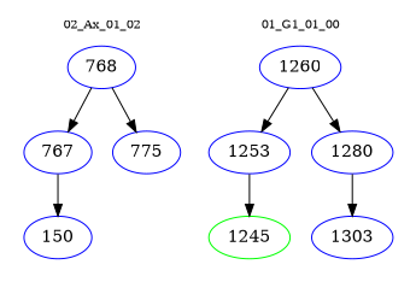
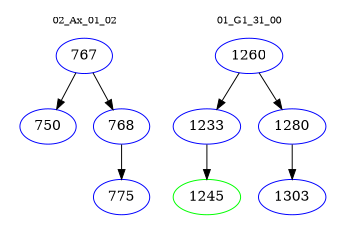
  digraph {
    node [color=blue]
    edge [color=black]
    n1 [label=767]
-   n2 [label=150]
+   n2 [label=750]
    n3 [label=768]
    n4 [label=775]
    n5 [label=1260]
-   n6 [label=1253]
+   n6 [label=1233]
    n7 [label=1280]
    n8 [color=green label=1245]
    n9 [label=1303]
    subgraph cluster_1 {
      color=white
      fontsize=10
      label="02_Ax_01_02"
      n1
      n2
      n3
      n4
    }
    subgraph cluster_2 {
      color=white
      fontsize=10
-     label="01_G1_01_00"
+     label="01_G1_31_00"
      n5
      n6
      n7
      n8
      n9
    }
    n1 -> n2
-   n3 -> n1
+   n1 -> n3
    n3 -> n4
    n5 -> n6
    n5 -> n7
    n6 -> n8
    n7 -> n9
  }
